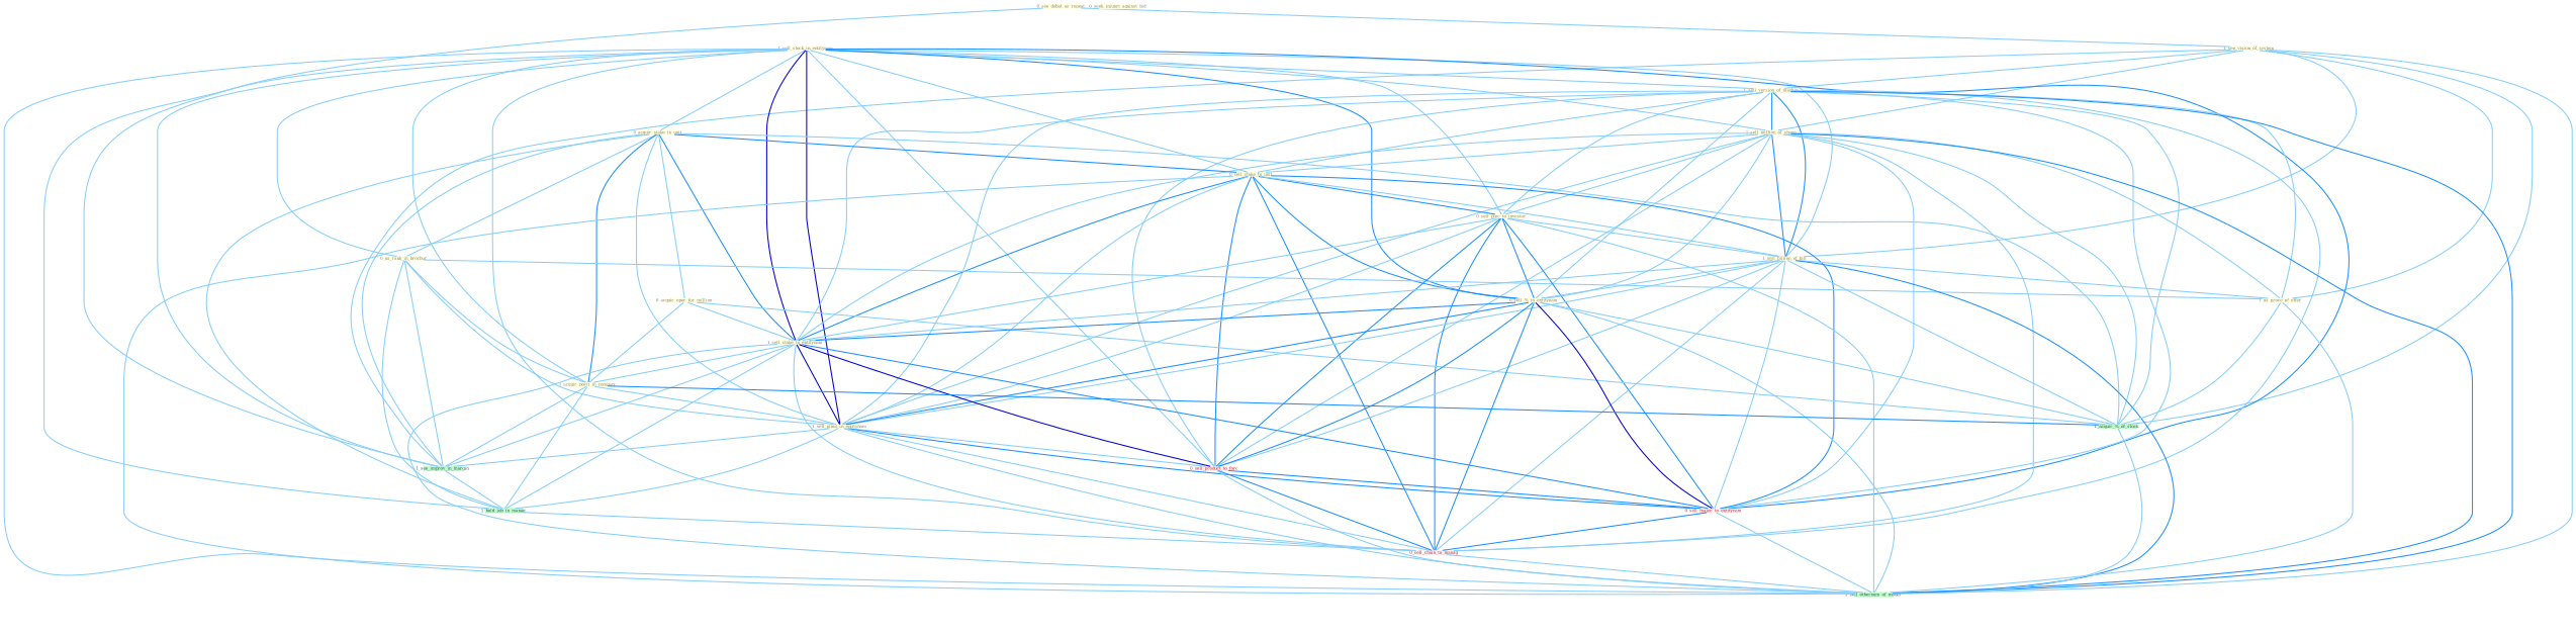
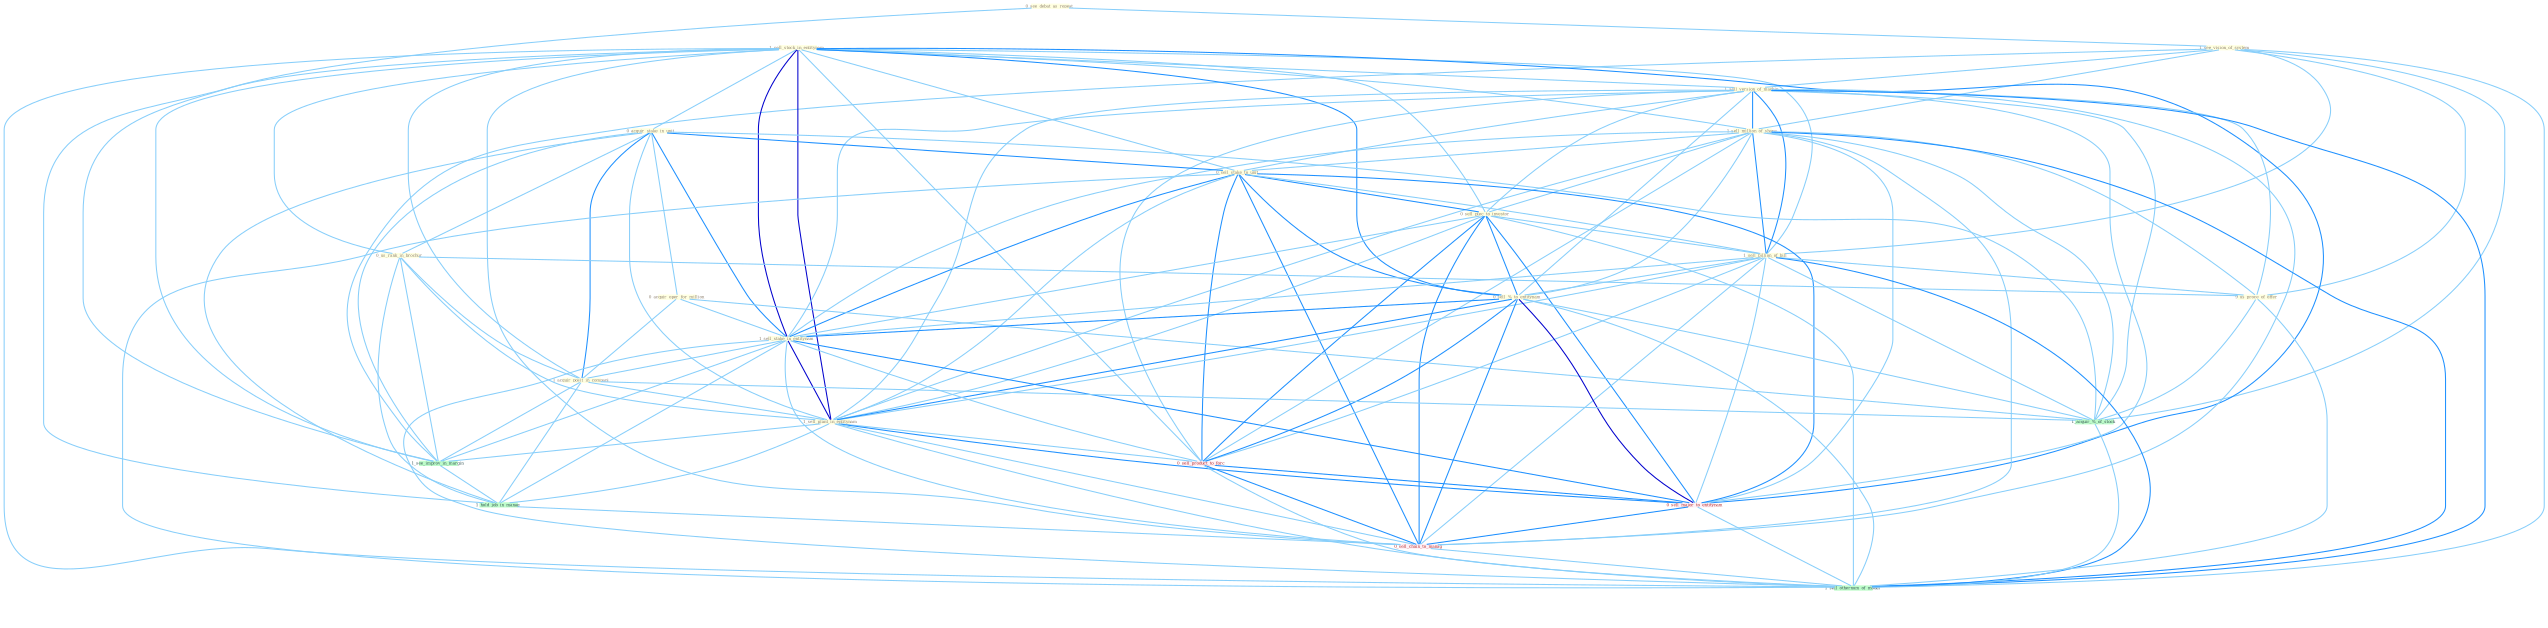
  graph {
    node [color="#ffffe0" fixedsize=true fontcolor="#8b7d6b" fontsize=4 shape=polygon style=filled]
    edge [color="#87cefa" w=1]
    "0_see_debat_as_repeat " [height=.06 width=.5]
    "1_see_vision_of_system " [height=.06 width=.5]
    "1_sell_stock_in_entitynam " [height=.06 width=.5]
    "1_sell_version_of_machin " [height=.06 width=.5]
    "1_sell_million_of_share " [height=.06 width=.5]
    "0_acquir_stake_in_unit " [height=.06 width=.5]
    "0_sell_stake_to_unit " [height=.06 width=.5]
    "0_us_rank_in_brochur " [height=.06 width=.5]
-   "0_seek_injunct_against_bid " [height=.06 width=.5]
    "0_sell_piec_to_investor " [height=.06 width=.5]
    "0_acquir_oper_for_million " [height=.06 width=.5]
    "1_sell_billion_of_bill " [height=.06 width=.5]
    "0_sell_%_to_entitynam " [height=.06 width=.5]
    "1_sell_stake_in_entitynam " [height=.06 width=.5]
    "1_acquir_posit_in_compani " [height=.06 width=.5]
    "1_sell_plant_in_entitynam " [height=.06 width=.5]
-   "1_us_proce_of_offer " [height=.06 width=.5]
+   "1_us_proce_of_offer " [height=.06 width=.5 label="9_us_proce_of_offer"]
    "0_sell_product_to_forc " [color="#fff0f5" fontcolor="#b22222" height=.06 width=.5]
    "0_sell_major_to_entitynam " [color="#fff0f5" fontcolor="#b22222" height=.06 width=.5]
    "0_sell_chain_to_manag " [color="#fff0f5" fontcolor="#b22222" height=.06 width=.5]
    "1_see_improv_in_margin " [color="#BDFCC9" fontcolor="#2f4f4f" height=.06 width=.5]
    "1_acquir_%_of_stock " [color="#BDFCC9" fontcolor="#2f4f4f" height=.06 width=.5]
    "1_sell_othernum_of_model " [color="#BDFCC9" fontcolor="#2f4f4f" height=.06 width=.5]
    "1_hold_job_in_manag " [color="#BDFCC9" fontcolor="#2f4f4f" height=.06 width=.5]
    subgraph sub_1 {
      "0_see_debat_as_repeat "
      "1_see_vision_of_system "
      "1_sell_stock_in_entitynam "
      "1_sell_version_of_machin "
      "1_sell_million_of_share "
      "0_acquir_stake_in_unit "
      "0_sell_stake_to_unit "
      "0_us_rank_in_brochur "
-     "0_seek_injunct_against_bid "
      "0_sell_piec_to_investor "
      "0_acquir_oper_for_million "
      "1_sell_billion_of_bill "
      "0_sell_%_to_entitynam "
      "1_sell_stake_in_entitynam "
      "1_acquir_posit_in_compani "
      "1_sell_plant_in_entitynam "
      "1_us_proce_of_offer "
    }
    subgraph sub_2 {
      "0_sell_product_to_forc "
      "0_sell_major_to_entitynam "
      "0_sell_chain_to_manag "
    }
    "0_see_debat_as_repeat " -- "1_see_vision_of_system "
    "0_see_debat_as_repeat " -- "1_see_improv_in_margin "
    "1_see_vision_of_system " -- "1_sell_version_of_machin "
    "1_see_vision_of_system " -- "1_sell_million_of_share "
    "1_see_vision_of_system " -- "1_sell_billion_of_bill "
    "1_see_vision_of_system " -- "1_us_proce_of_offer "
    "1_see_vision_of_system " -- "1_see_improv_in_margin "
    "1_see_vision_of_system " -- "1_acquir_%_of_stock "
    "1_see_vision_of_system " -- "1_sell_othernum_of_model "
    "1_sell_stock_in_entitynam " -- "1_sell_version_of_machin "
    "1_sell_stock_in_entitynam " -- "1_sell_million_of_share "
    "1_sell_stock_in_entitynam " -- "0_acquir_stake_in_unit "
    "1_sell_stock_in_entitynam " -- "0_sell_stake_to_unit "
    "1_sell_stock_in_entitynam " -- "0_us_rank_in_brochur "
    "1_sell_stock_in_entitynam " -- "0_sell_piec_to_investor "
    "1_sell_stock_in_entitynam " -- "1_sell_billion_of_bill "
    "1_sell_stock_in_entitynam " -- "0_sell_%_to_entitynam " [color="#1e90ff" w=2]
    "1_sell_stock_in_entitynam " -- "1_sell_stake_in_entitynam " [color="#0000cd" w=3]
    "1_sell_stock_in_entitynam " -- "1_acquir_posit_in_compani "
    "1_sell_stock_in_entitynam " -- "1_sell_plant_in_entitynam " [color="#0000cd" w=3]
    "1_sell_stock_in_entitynam " -- "0_sell_product_to_forc "
    "1_sell_stock_in_entitynam " -- "0_sell_major_to_entitynam " [color="#1e90ff" w=2]
    "1_sell_stock_in_entitynam " -- "0_sell_chain_to_manag "
    "1_sell_stock_in_entitynam " -- "1_see_improv_in_margin "
    "1_sell_stock_in_entitynam " -- "1_sell_othernum_of_model "
    "1_sell_stock_in_entitynam " -- "1_hold_job_in_manag "
    "1_sell_version_of_machin " -- "1_sell_million_of_share " [color="#1e90ff" w=2]
    "1_sell_version_of_machin " -- "0_sell_stake_to_unit "
    "1_sell_version_of_machin " -- "0_sell_piec_to_investor "
    "1_sell_version_of_machin " -- "1_sell_billion_of_bill " [color="#1e90ff" w=2]
    "1_sell_version_of_machin " -- "0_sell_%_to_entitynam "
    "1_sell_version_of_machin " -- "1_sell_stake_in_entitynam "
    "1_sell_version_of_machin " -- "1_sell_plant_in_entitynam "
    "1_sell_version_of_machin " -- "1_us_proce_of_offer "
    "1_sell_version_of_machin " -- "0_sell_product_to_forc "
    "1_sell_version_of_machin " -- "0_sell_major_to_entitynam "
    "1_sell_version_of_machin " -- "0_sell_chain_to_manag "
    "1_sell_version_of_machin " -- "1_acquir_%_of_stock "
    "1_sell_version_of_machin " -- "1_sell_othernum_of_model " [color="#1e90ff" w=2]
    "1_sell_million_of_share " -- "0_sell_stake_to_unit "
    "1_sell_million_of_share " -- "0_sell_piec_to_investor "
    "1_sell_million_of_share " -- "1_sell_billion_of_bill " [color="#1e90ff" w=2]
    "1_sell_million_of_share " -- "0_sell_%_to_entitynam "
    "1_sell_million_of_share " -- "1_sell_stake_in_entitynam "
    "1_sell_million_of_share " -- "1_sell_plant_in_entitynam "
    "1_sell_million_of_share " -- "1_us_proce_of_offer "
    "1_sell_million_of_share " -- "0_sell_product_to_forc "
    "1_sell_million_of_share " -- "0_sell_major_to_entitynam "
    "1_sell_million_of_share " -- "0_sell_chain_to_manag "
    "1_sell_million_of_share " -- "1_acquir_%_of_stock "
    "1_sell_million_of_share " -- "1_sell_othernum_of_model " [color="#1e90ff" w=2]
    "0_acquir_stake_in_unit " -- "0_sell_stake_to_unit " [color="#1e90ff" w=2]
    "0_acquir_stake_in_unit " -- "0_us_rank_in_brochur "
    "0_acquir_stake_in_unit " -- "0_acquir_oper_for_million "
    "0_acquir_stake_in_unit " -- "1_sell_stake_in_entitynam " [color="#1e90ff" w=2]
    "0_acquir_stake_in_unit " -- "1_acquir_posit_in_compani " [color="#1e90ff" w=2]
    "0_acquir_stake_in_unit " -- "1_sell_plant_in_entitynam "
    "0_acquir_stake_in_unit " -- "1_see_improv_in_margin "
    "0_acquir_stake_in_unit " -- "1_acquir_%_of_stock "
    "0_acquir_stake_in_unit " -- "1_hold_job_in_manag "
    "0_sell_stake_to_unit " -- "0_sell_piec_to_investor " [color="#1e90ff" w=2]
    "0_sell_stake_to_unit " -- "1_sell_billion_of_bill "
    "0_sell_stake_to_unit " -- "0_sell_%_to_entitynam " [color="#1e90ff" w=2]
    "0_sell_stake_to_unit " -- "1_sell_stake_in_entitynam " [color="#1e90ff" w=2]
    "0_sell_stake_to_unit " -- "1_sell_plant_in_entitynam "
    "0_sell_stake_to_unit " -- "0_sell_product_to_forc " [color="#1e90ff" w=2]
    "0_sell_stake_to_unit " -- "0_sell_major_to_entitynam " [color="#1e90ff" w=2]
    "0_sell_stake_to_unit " -- "0_sell_chain_to_manag " [color="#1e90ff" w=2]
    "0_sell_stake_to_unit " -- "1_sell_othernum_of_model "
    "0_us_rank_in_brochur " -- "1_acquir_posit_in_compani "
    "0_us_rank_in_brochur " -- "1_sell_plant_in_entitynam "
    "0_us_rank_in_brochur " -- "1_us_proce_of_offer "
    "0_us_rank_in_brochur " -- "1_see_improv_in_margin "
    "0_us_rank_in_brochur " -- "1_hold_job_in_manag "
    "0_sell_piec_to_investor " -- "1_sell_billion_of_bill "
    "0_sell_piec_to_investor " -- "0_sell_%_to_entitynam " [color="#1e90ff" w=2]
    "0_sell_piec_to_investor " -- "1_sell_stake_in_entitynam "
    "0_sell_piec_to_investor " -- "1_sell_plant_in_entitynam "
    "0_sell_piec_to_investor " -- "0_sell_product_to_forc " [color="#1e90ff" w=2]
    "0_sell_piec_to_investor " -- "0_sell_major_to_entitynam " [color="#1e90ff" w=2]
    "0_sell_piec_to_investor " -- "0_sell_chain_to_manag " [color="#1e90ff" w=2]
    "0_sell_piec_to_investor " -- "1_sell_othernum_of_model "
    "0_acquir_oper_for_million " -- "1_sell_stake_in_entitynam "
    "0_acquir_oper_for_million " -- "1_acquir_posit_in_compani "
    "0_acquir_oper_for_million " -- "1_acquir_%_of_stock "
    "1_sell_billion_of_bill " -- "0_sell_%_to_entitynam "
    "1_sell_billion_of_bill " -- "1_sell_stake_in_entitynam "
    "1_sell_billion_of_bill " -- "1_sell_plant_in_entitynam "
    "1_sell_billion_of_bill " -- "1_us_proce_of_offer "
    "1_sell_billion_of_bill " -- "0_sell_product_to_forc "
    "1_sell_billion_of_bill " -- "0_sell_major_to_entitynam "
    "1_sell_billion_of_bill " -- "0_sell_chain_to_manag "
    "1_sell_billion_of_bill " -- "1_acquir_%_of_stock "
    "1_sell_billion_of_bill " -- "1_sell_othernum_of_model " [color="#1e90ff" w=2]
    "0_sell_%_to_entitynam " -- "1_sell_stake_in_entitynam " [color="#1e90ff" w=2]
    "0_sell_%_to_entitynam " -- "1_sell_plant_in_entitynam " [color="#1e90ff" w=2]
    "0_sell_%_to_entitynam " -- "0_sell_product_to_forc " [color="#1e90ff" w=2]
    "0_sell_%_to_entitynam " -- "0_sell_major_to_entitynam " [color="#0000cd" w=3]
    "0_sell_%_to_entitynam " -- "0_sell_chain_to_manag " [color="#1e90ff" w=2]
    "0_sell_%_to_entitynam " -- "1_acquir_%_of_stock "
    "0_sell_%_to_entitynam " -- "1_sell_othernum_of_model "
    "1_sell_stake_in_entitynam " -- "1_acquir_posit_in_compani "
    "1_sell_stake_in_entitynam " -- "1_sell_plant_in_entitynam " [color="#0000cd" w=3]
-   "1_sell_stake_in_entitynam " -- "0_sell_product_to_forc " [color="#0000cd"]
+   "1_sell_stake_in_entitynam " -- "0_sell_product_to_forc "
    "1_sell_stake_in_entitynam " -- "0_sell_major_to_entitynam " [color="#1e90ff" w=2]
    "1_sell_stake_in_entitynam " -- "0_sell_chain_to_manag "
    "1_sell_stake_in_entitynam " -- "1_see_improv_in_margin "
    "1_sell_stake_in_entitynam " -- "1_sell_othernum_of_model "
    "1_sell_stake_in_entitynam " -- "1_hold_job_in_manag "
    "1_acquir_posit_in_compani " -- "1_sell_plant_in_entitynam "
    "1_acquir_posit_in_compani " -- "1_see_improv_in_margin "
-   "1_acquir_posit_in_compani " -- "1_acquir_%_of_stock " [color="#1e90ff"]
+   "1_acquir_posit_in_compani " -- "1_acquir_%_of_stock "
    "1_acquir_posit_in_compani " -- "1_hold_job_in_manag "
    "1_sell_plant_in_entitynam " -- "0_sell_product_to_forc "
    "1_sell_plant_in_entitynam " -- "0_sell_major_to_entitynam " [color="#1e90ff" w=2]
    "1_sell_plant_in_entitynam " -- "0_sell_chain_to_manag "
    "1_sell_plant_in_entitynam " -- "1_see_improv_in_margin "
    "1_sell_plant_in_entitynam " -- "1_sell_othernum_of_model "
    "1_sell_plant_in_entitynam " -- "1_hold_job_in_manag "
    "1_us_proce_of_offer " -- "1_acquir_%_of_stock "
    "1_us_proce_of_offer " -- "1_sell_othernum_of_model "
    "0_sell_product_to_forc " -- "0_sell_major_to_entitynam " [color="#1e90ff" w=2]
    "0_sell_product_to_forc " -- "0_sell_chain_to_manag " [color="#1e90ff" w=2]
    "0_sell_product_to_forc " -- "1_sell_othernum_of_model "
    "0_sell_major_to_entitynam " -- "0_sell_chain_to_manag " [color="#1e90ff" w=2]
    "0_sell_major_to_entitynam " -- "1_sell_othernum_of_model "
    "0_sell_chain_to_manag " -- "1_sell_othernum_of_model "
    "1_see_improv_in_margin " -- "1_hold_job_in_manag "
    "1_acquir_%_of_stock " -- "1_sell_othernum_of_model "
    "1_hold_job_in_manag " -- "0_sell_chain_to_manag "
  }
